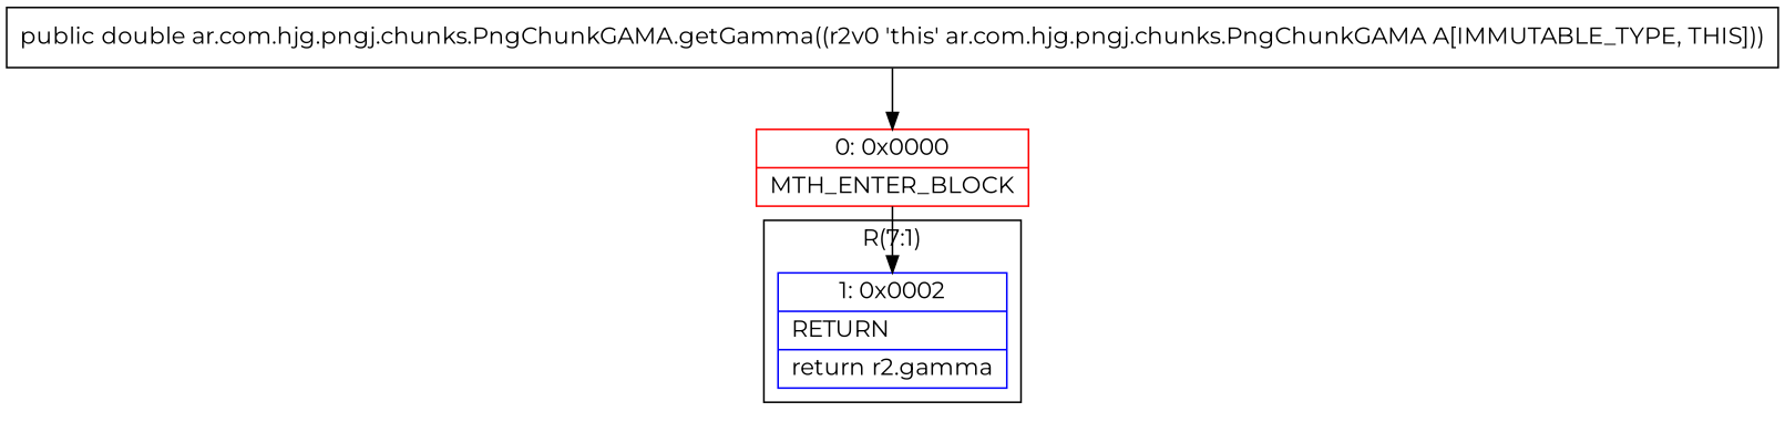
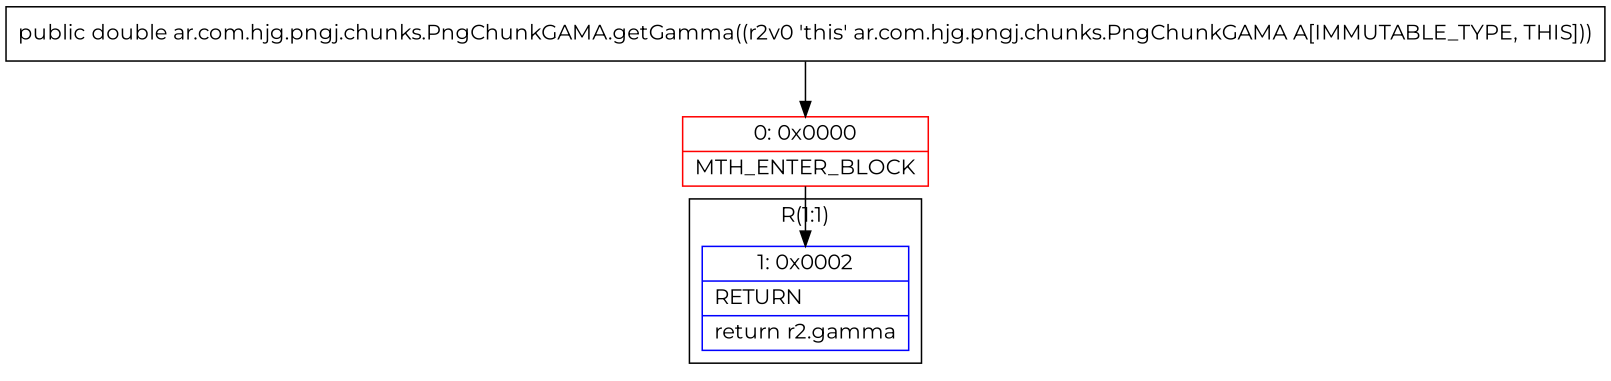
  digraph {
    fontname=Montserrat
    node [shape=record fontname=Montserrat]
    edge [fontname=Montserrat]
    n1 [color=blue label="{1\:\ 0x0002|RETURN\l|return r2.gamma\l}"]
    n2 [color=red label="{0\:\ 0x0000|MTH_ENTER_BLOCK\l}"]
    n3 [label="{public double ar.com.hjg.pngj.chunks.PngChunkGAMA.getGamma((r2v0 'this' ar.com.hjg.pngj.chunks.PngChunkGAMA A[IMMUTABLE_TYPE, THIS])) }"]
    subgraph cluster_1 {
-     label="R(7:1)"
+     label="R(1:1)"
      n1
    }
    n2 -> n1
    n3 -> n2
  }
